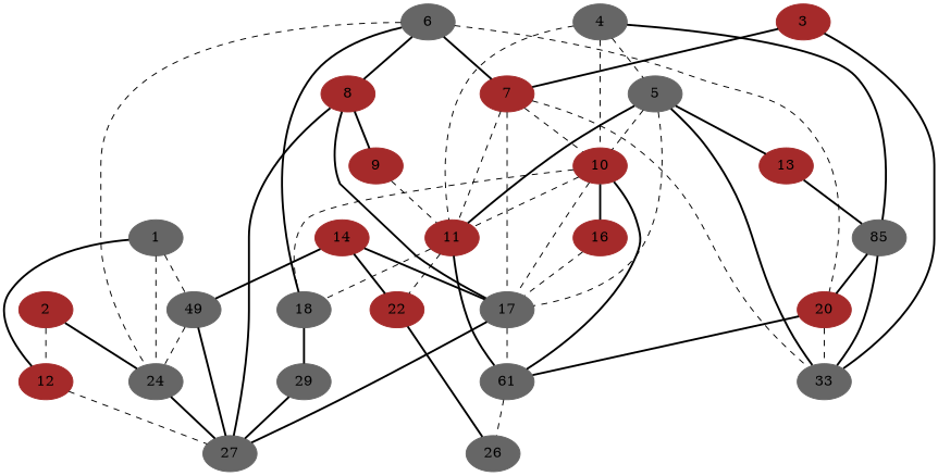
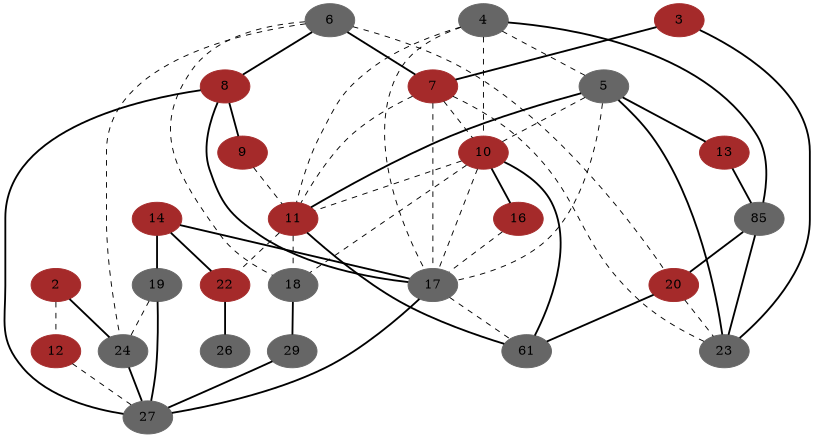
  graph {
    node [color=gray40 style=filled]
    edge [style=bold weight=1.0]
    12 [color=brown]
-   1
-   19 [label=49]
+   19
    24
    27
    2 [color=brown]
    3 [color=brown]
    7 [color=brown]
-   23 [label=33]
+   23
    10 [color=brown]
    11 [color=brown]
    17
    4
    5
    n15 [label=85]
    13 [color=brown]
    18
    16 [color=brown]
    n19 [label=61]
    22 [color=brown]
    20 [color=brown]
    6
    8 [color=brown]
    9 [color=brown]
    n25 [label=29]
    26
    14 [color=brown]
    12 -- 27 [style=dashed]
-   1 -- 12
-   1 -- 19 [style=dashed]
-   1 -- 24 [style=dashed]
    19 -- 24 [style=dashed weight=4.0]
    19 -- 27
    24 -- 27
    2 -- 12 [style=dashed]
    2 -- 24
    3 -- 7
    3 -- 23
    7 -- 23 [style=dashed]
    7 -- 10 [style=dashed]
    7 -- 11 [style=dashed]
    7 -- 17 [style=dashed weight=3.0]
    10 -- 11 [style=dashed weight=2.0]
    10 -- 17 [style=dashed]
    10 -- 18 [style=dashed weight=2.0]
    10 -- 16
    10 -- n19
    11 -- 18 [style=dashed]
    11 -- n19
    11 -- 22 [style=dashed]
    17 -- 27
    17 -- n19 [style=dashed]
    4 -- 10 [style=dashed weight=3.0]
    4 -- 11 [style=dashed weight=3.0]
+   4 -- 17 [style=dashed]
    4 -- 5 [style=dashed]
    4 -- n15
    5 -- 23
    5 -- 10 [style=dashed weight=2.0]
    5 -- 11
    5 -- 17 [style=dashed weight=2.0]
    5 -- 13
    n15 -- 23
    n15 -- 20
    13 -- n15
    18 -- n25
    16 -- 17 [style=dashed]
-   n19 -- 26 [style=dashed]
    22 -- 26
    20 -- 23 [style=dashed]
    20 -- n19
    6 -- 24 [style=dashed weight=2.0]
    6 -- 7 [weight=3.0]
-   6 -- 18
+   6 -- 18 [style=dashed]
    6 -- 20 [style=dashed]
    6 -- 8
    8 -- 27
    8 -- 17
    8 -- 9
    9 -- 11 [style=dashed weight=4.0]
    n25 -- 27
    14 -- 19
    14 -- 17
    14 -- 22
  }
